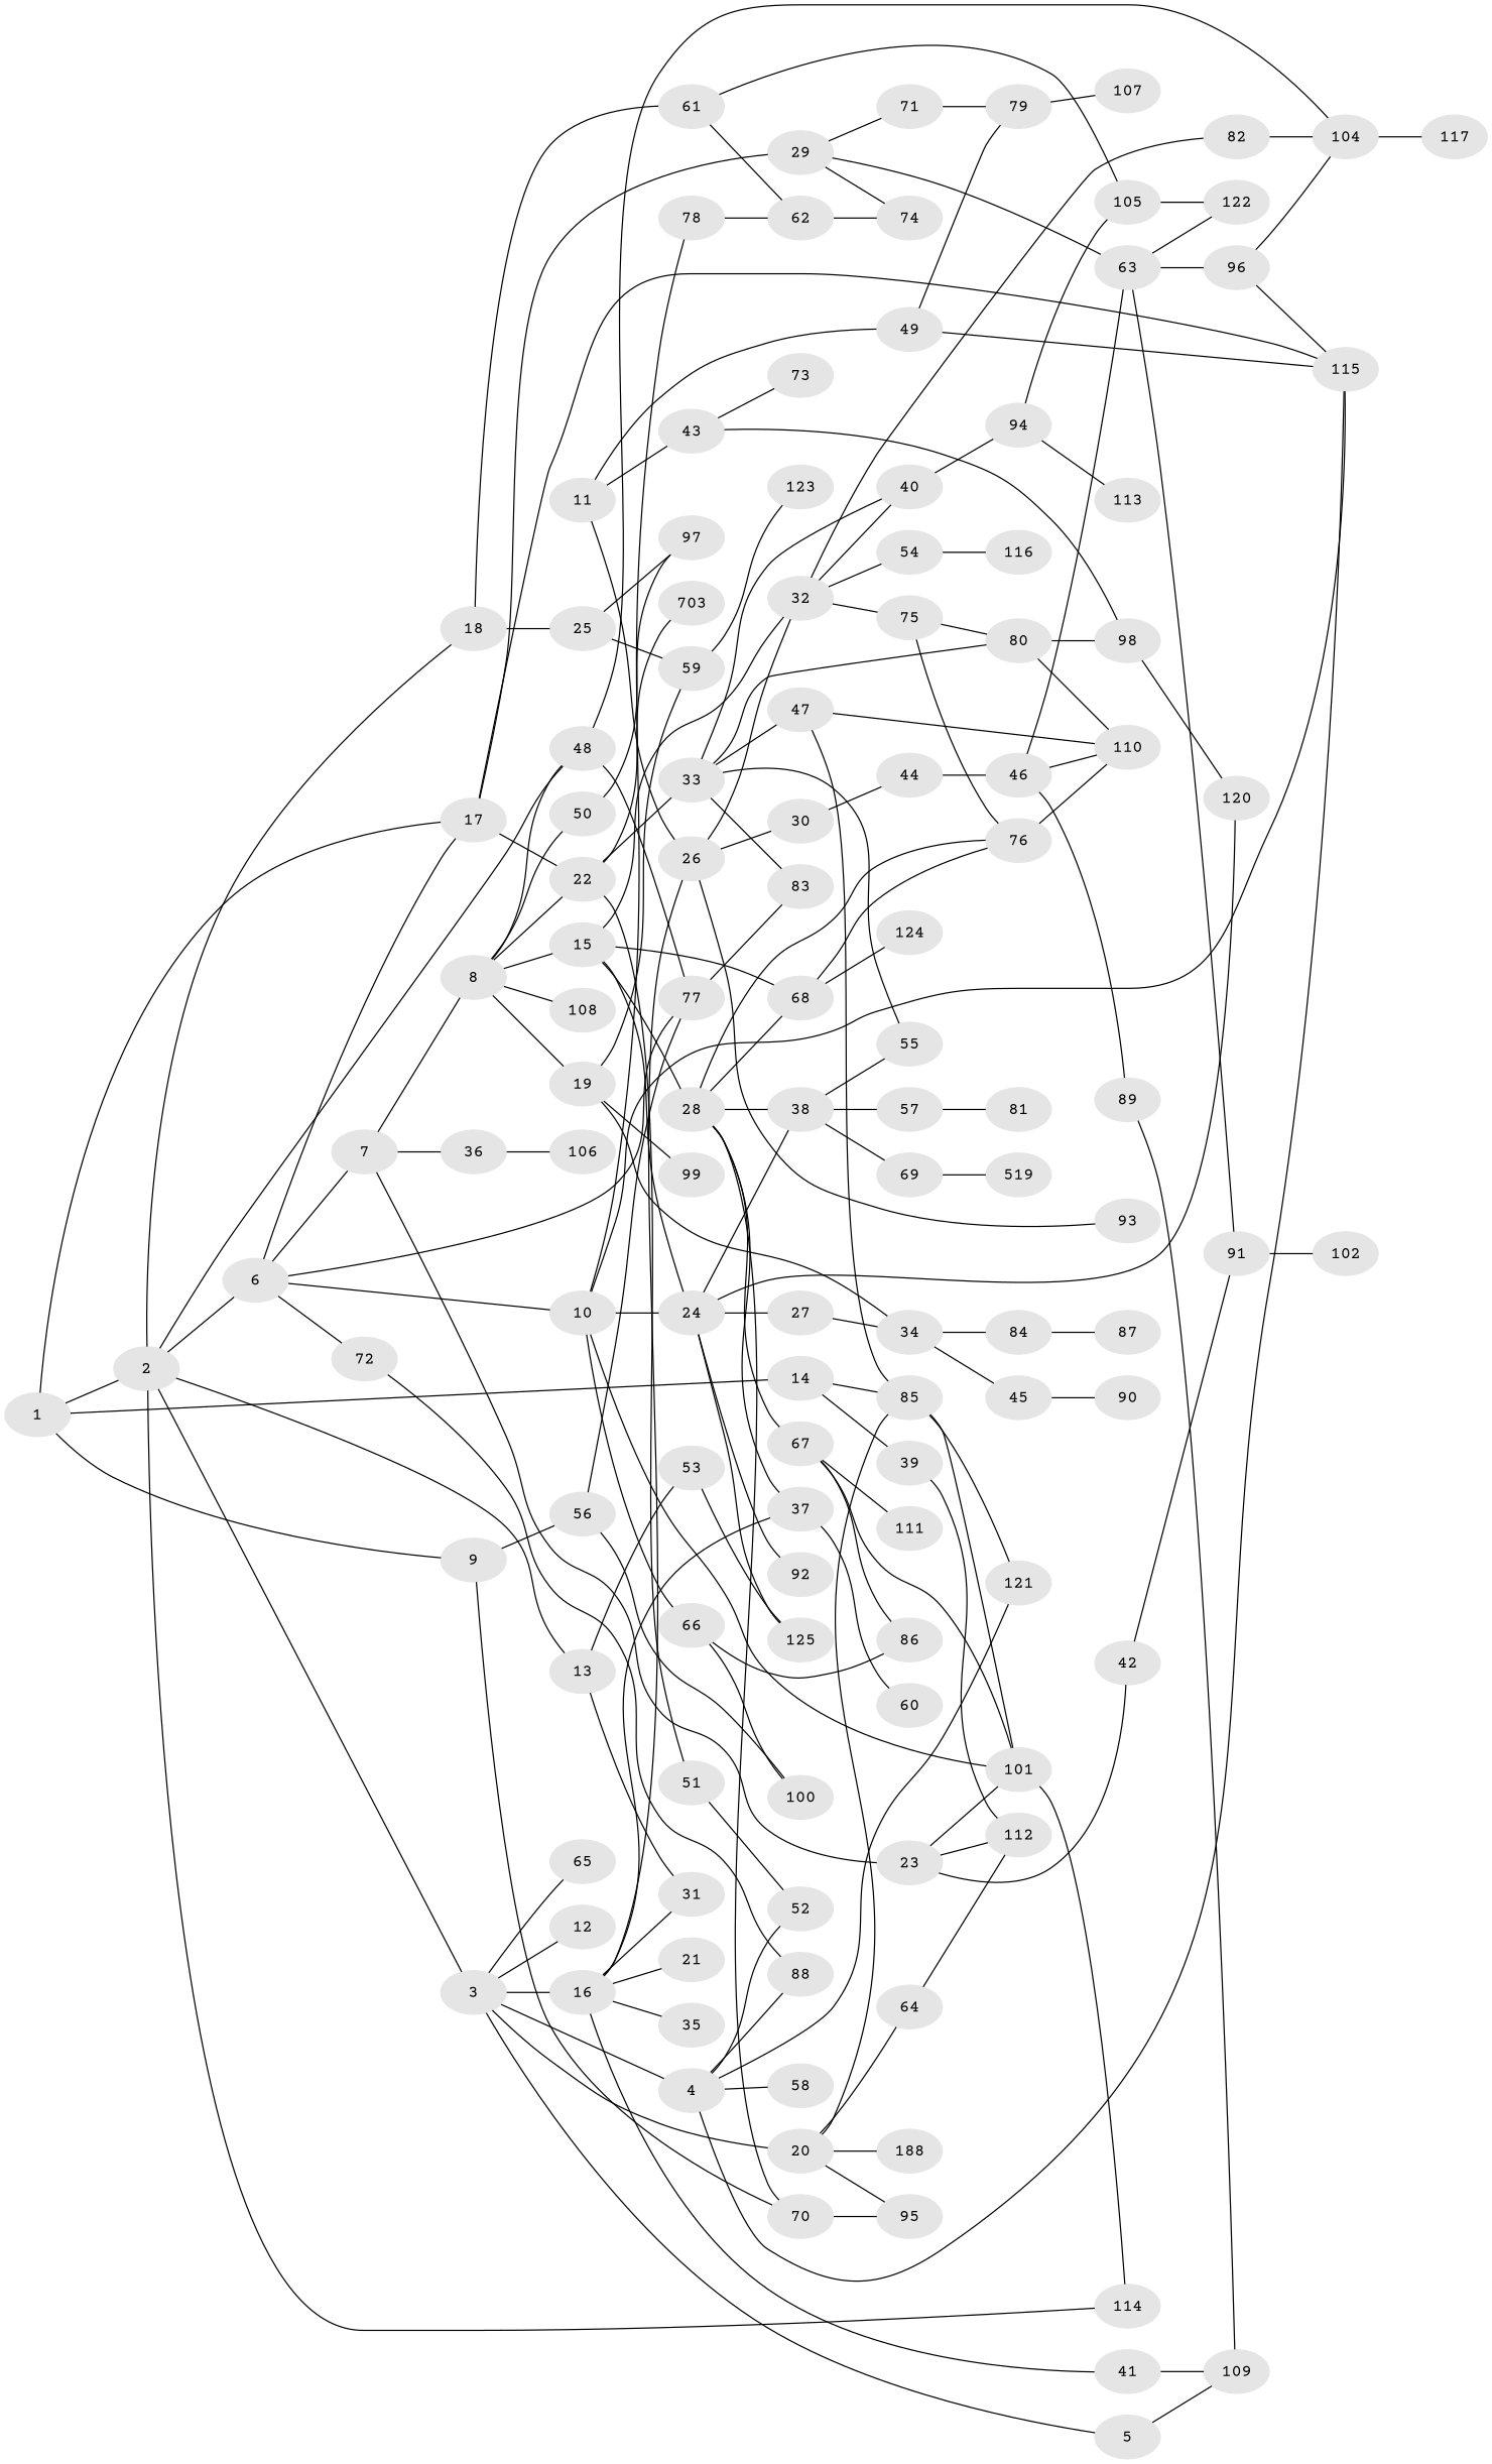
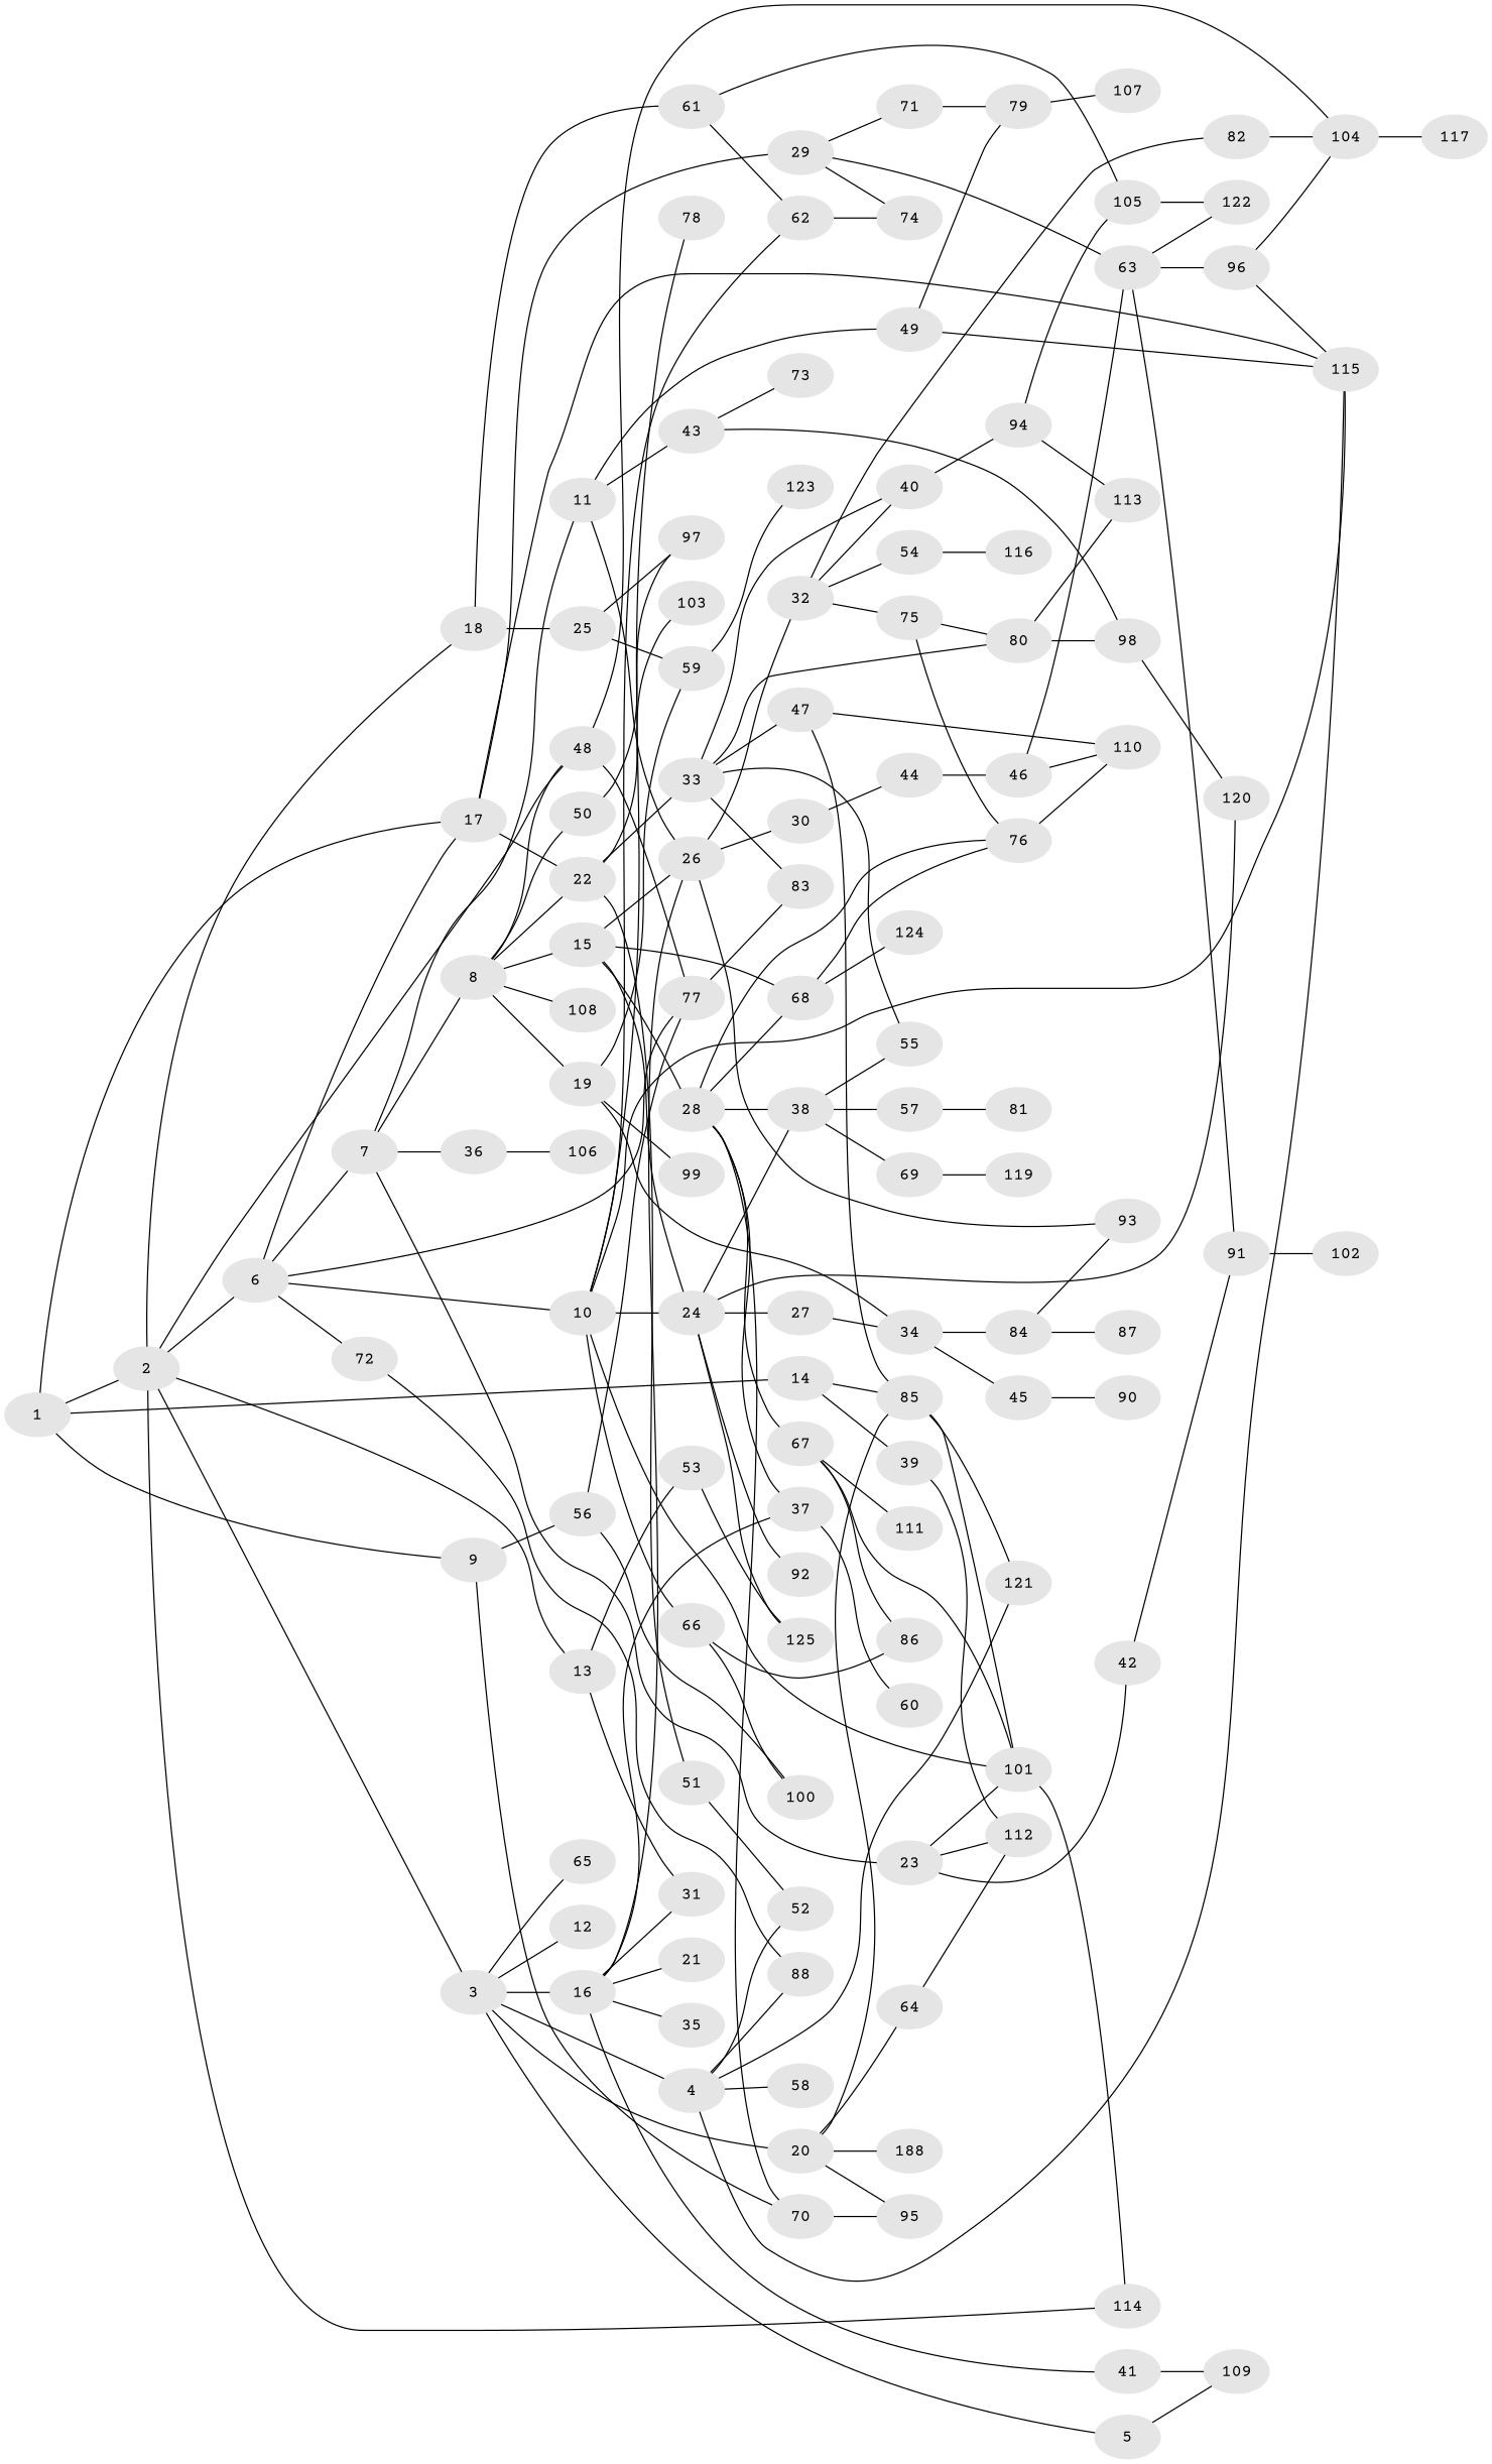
  graph {
    fontname="Courier Prime"
    rankdir=LR
    node [color=gray90 fontname="Courier Prime" style=filled]
    edge [fontname="Courier Prime"]
    1
    2
    9
    14
    17
    3
    6
    13
    18
    48
    114
    56
    70
    39
    85
    115
    22
    29
    4
    5
    12
    16
    20
    65
    7
    10
    72
    77
    31
    53
    25
    61
    104
    52
    58
    88
    121
    109
    26
    21
    35
    37
    41
    64
    95
    n46 [label=188]
    8
    11
    23
    36
    24
    62
    66
    78
    101
    83
    15
    19
    50
    108
    43
    49
    42
    112
    106
    28
    32
    68
    34
    59
    99
    33
    51
-   103 [label=703]
+   103
    97
    100
    27
    38
    92
    120
    125
    74
    86
    30
    93
    73
    98
    79
    67
    76
    40
    54
    75
    82
    124
    60
    63
    71
    105
    45
    84
    123
    47
    55
    80
    91
    57
    69
    44
    111
    110
    96
    122
    46
    94
    116
    113
    90
    87
    81
-   119 [label=519]
+   119
    102
-   89
    117
    107
    1 -- 2
    1 -- 9
    1 -- 14
    1 -- 17
    2 -- 3
    2 -- 6
    2 -- 13
    2 -- 18
    2 -- 48
    2 -- 114
    9 -- 56
    9 -- 70
    14 -- 39
    14 -- 85
    17 -- 115
    17 -- 22
    17 -- 29
    3 -- 4
    3 -- 5
    3 -- 12
    3 -- 16
    3 -- 20
    3 -- 65
    6 -- 17
    6 -- 7
    6 -- 10
    6 -- 72
    6 -- 77
    13 -- 31
    13 -- 53
    18 -- 25
    18 -- 61
    48 -- 77
    48 -- 104
    56 -- 77
    56 -- 100
    70 -- 95
    39 -- 112
    85 -- 121
    85 -- 101
    22 -- 33
    22 -- 51
    22 -- 103
    29 -- 74
    29 -- 63
    29 -- 71
    4 -- 115
    4 -- 52
    4 -- 58
    4 -- 88
    4 -- 121
    5 -- 109
    16 -- 31
    16 -- 26
    16 -- 21
    16 -- 35
    16 -- 37
    16 -- 41
    20 -- 85
    20 -- 64
    20 -- 95
    20 -- n46
    7 -- 8
+   7 -- 11
    7 -- 23
    7 -- 36
    10 -- 115
    10 -- 24
-   78 -- 62
+   10 -- 62
    10 -- 66
    10 -- 78
    10 -- 101
    72 -- 88
    77 -- 83
    53 -- 125
    25 -- 59
    25 -- 97
    61 -- 62
    61 -- 105
    104 -- 117
    26 -- 32
    26 -- 30
    26 -- 93
    37 -- 60
    41 -- 109
    64 -- 112
    8 -- 48
    8 -- 22
    8 -- 15
    8 -- 19
    8 -- 50
    8 -- 108
    11 -- 26
    11 -- 43
    11 -- 49
    23 -- 101
    23 -- 42
    23 -- 112
    36 -- 106
    24 -- 27
    24 -- 38
    24 -- 92
    24 -- 120
    24 -- 125
    62 -- 74
    66 -- 100
    66 -- 86
    101 -- 114
    15 -- 24
    15 -- 28
-   15 -- 32
+   15 -- 26
    15 -- 68
    19 -- 34
    19 -- 59
    19 -- 99
    50 -- 97
    43 -- 73
    43 -- 98
    49 -- 115
    49 -- 79
    42 -- 91
    28 -- 70
    28 -- 37
    28 -- 68
    28 -- 38
    28 -- 67
    28 -- 76
    32 -- 40
    32 -- 54
    32 -- 75
    32 -- 82
    68 -- 76
    68 -- 124
    34 -- 45
    34 -- 84
    59 -- 123
    33 -- 83
    33 -- 40
    33 -- 47
    33 -- 55
    33 -- 80
    51 -- 52
    27 -- 34
    38 -- 55
    38 -- 57
    38 -- 69
    30 -- 44
    98 -- 120
    79 -- 107
    67 -- 101
    67 -- 86
    67 -- 111
    76 -- 110
    40 -- 94
    54 -- 116
    75 -- 76
    75 -- 80
    82 -- 104
    63 -- 91
    63 -- 96
    63 -- 122
    71 -- 79
    105 -- 122
    45 -- 90
+   84 -- 93
    84 -- 87
    47 -- 85
    47 -- 110
    80 -- 98
-   80 -- 110
+   80 -- 113
    91 -- 102
    57 -- 81
    69 -- 119
    44 -- 46
    96 -- 115
    96 -- 104
    46 -- 63
    46 -- 110
-   46 -- 89
    94 -- 105
    94 -- 113
-   89 -- 109
  }
